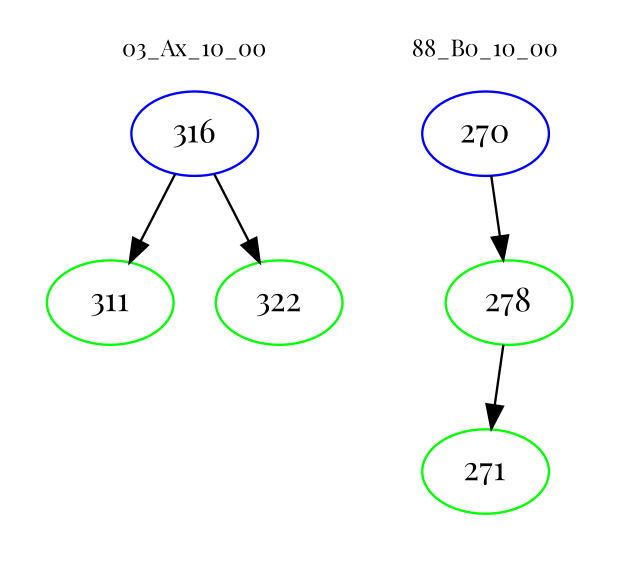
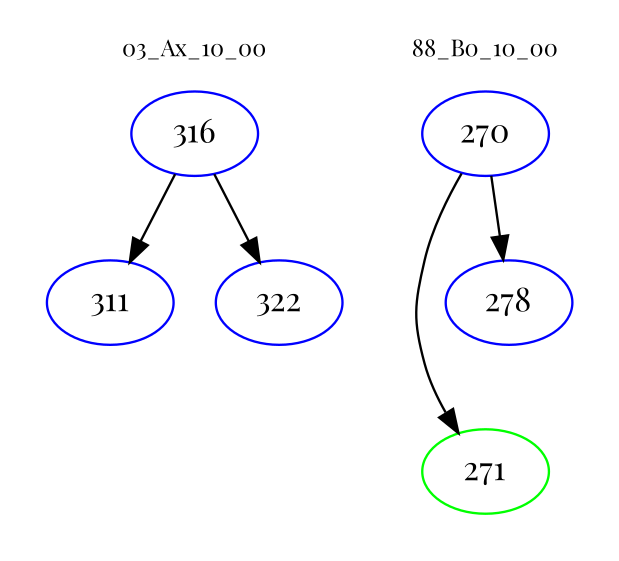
  digraph {
    fontname="Playfair Display"
    node [color=blue fontname="Playfair Display"]
    edge [color=black fontname="Playfair Display"]
    n1 [label=316]
-   n2 [color=green label=311]
-   n3 [color=green label=322]
+   n2 [label=311]
+   n3 [label=322]
    n4 [label=270]
    n5 [color=green label=271]
-   n6 [color=green label=278]
+   n6 [label=278]
    subgraph cluster_1 {
      color=white
      fontsize=10
      label="03_Ax_10_00"
      n1
      n2
      n3
    }
    subgraph cluster_2 {
      color=white
      fontsize=10
      label="88_B0_10_00"
      n4
      n5
      n6
    }
    n1 -> n2
    n1 -> n3
-   n6 -> n5
+   n4 -> n5
    n4 -> n6
  }
